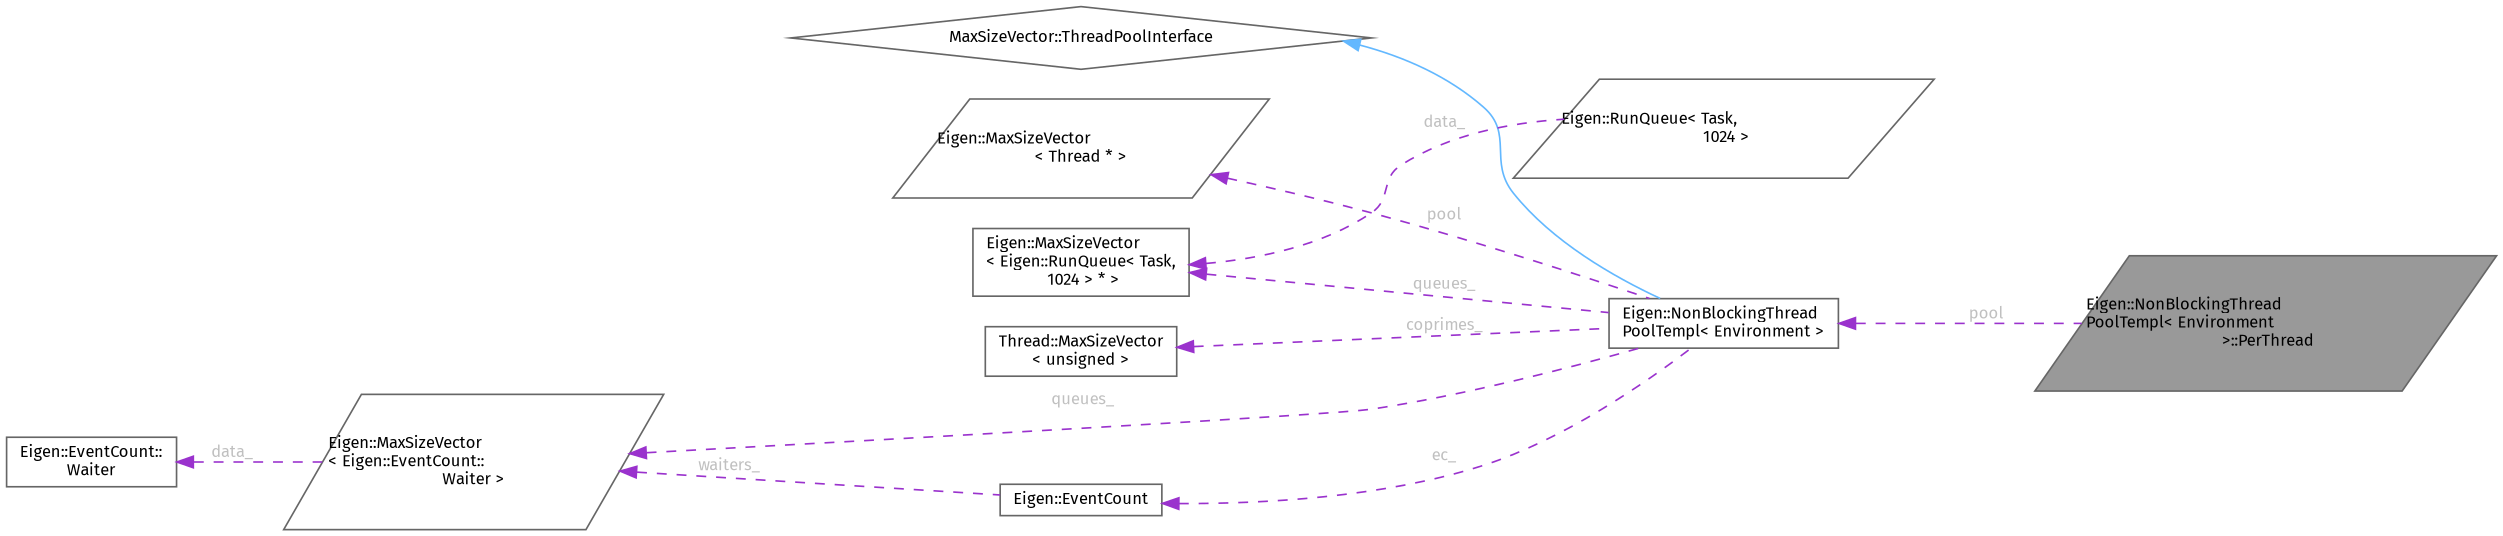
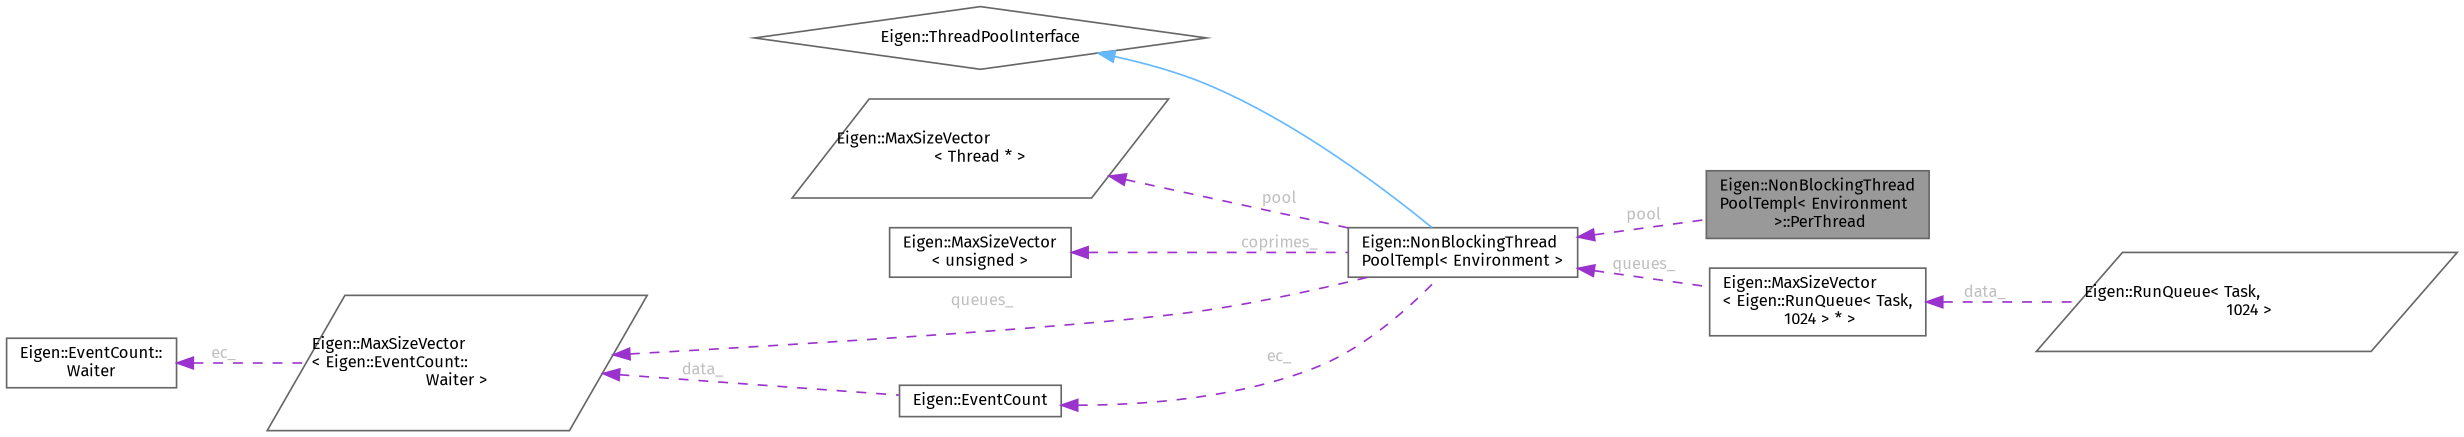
  digraph {
    fontname="Fira Sans"
    rankdir=LR
    node [color=gray40 fillcolor=white fontname="Fira Sans" fontsize=10 shape=box style=filled]
    edge [color=darkorchid3 dir=back fontcolor=grey fontname="Fira Sans" fontsize=10 labelfontname=Helvetica labelfontsize=10 style=dashed]
-   n1 [fillcolor=grey60 fontcolor=black height=0.2 label="Eigen::NonBlockingThread\lPoolTempl\< Environment\l \>::PerThread" shape=parallelogram width=0.4]
+   n1 [fillcolor=grey60 fontcolor=black height=0.2 label="Eigen::NonBlockingThread\lPoolTempl\< Environment\l \>::PerThread" width=0.4]
    n2 [height=0.2 label="Eigen::NonBlockingThread\lPoolTempl\< Environment \>" width=0.4]
-   n3 [height=0.2 label="MaxSizeVector::ThreadPoolInterface" shape=diamond width=0.4]
+   n3 [height=0.2 label="Eigen::ThreadPoolInterface" shape=diamond width=0.4]
    n4 [height=0.2 label="Eigen::MaxSizeVector\l\< Thread * \>" shape=parallelogram width=0.4]
    n5 [height=0.2 label="Eigen::MaxSizeVector\l\< Eigen::RunQueue\< Task,\l 1024 \> * \>" width=0.4]
    n6 [height=0.2 label="Eigen::RunQueue\< Task,\l 1024 \>" shape=parallelogram width=0.4]
-   n7 [height=0.2 label="Thread::MaxSizeVector\l\< unsigned \>" width=0.4]
+   n7 [height=0.2 label="Eigen::MaxSizeVector\l\< unsigned \>" width=0.4]
    n8 [height=0.2 label="Eigen::MaxSizeVector\l\< Eigen::EventCount::\lWaiter \>" shape=parallelogram width=0.4]
    n9 [height=0.2 label="Eigen::EventCount" width=0.4]
    n10 [height=0.2 label="Eigen::EventCount::\lWaiter" width=0.4]
    n2 -> n1 [label=" pool"]
    n3 -> n2 [color=steelblue1 style=solid fontcolor=""]
    n4 -> n2 [label=" pool"]
-   n5 -> n2 [label=" queues_"]
+   n2 -> n5 [label=" queues_"]
    n5 -> n6 [label=" data_"]
    n7 -> n2 [label=" coprimes_"]
    n8 -> n2 [label=" queues_"]
-   n8 -> n9 [label=" waiters_"]
+   n8 -> n9 [label=" data_"]
    n9 -> n2 [label=" ec_"]
-   n10 -> n8 [label=" data_"]
+   n10 -> n8 [label=" ec_"]
  }
